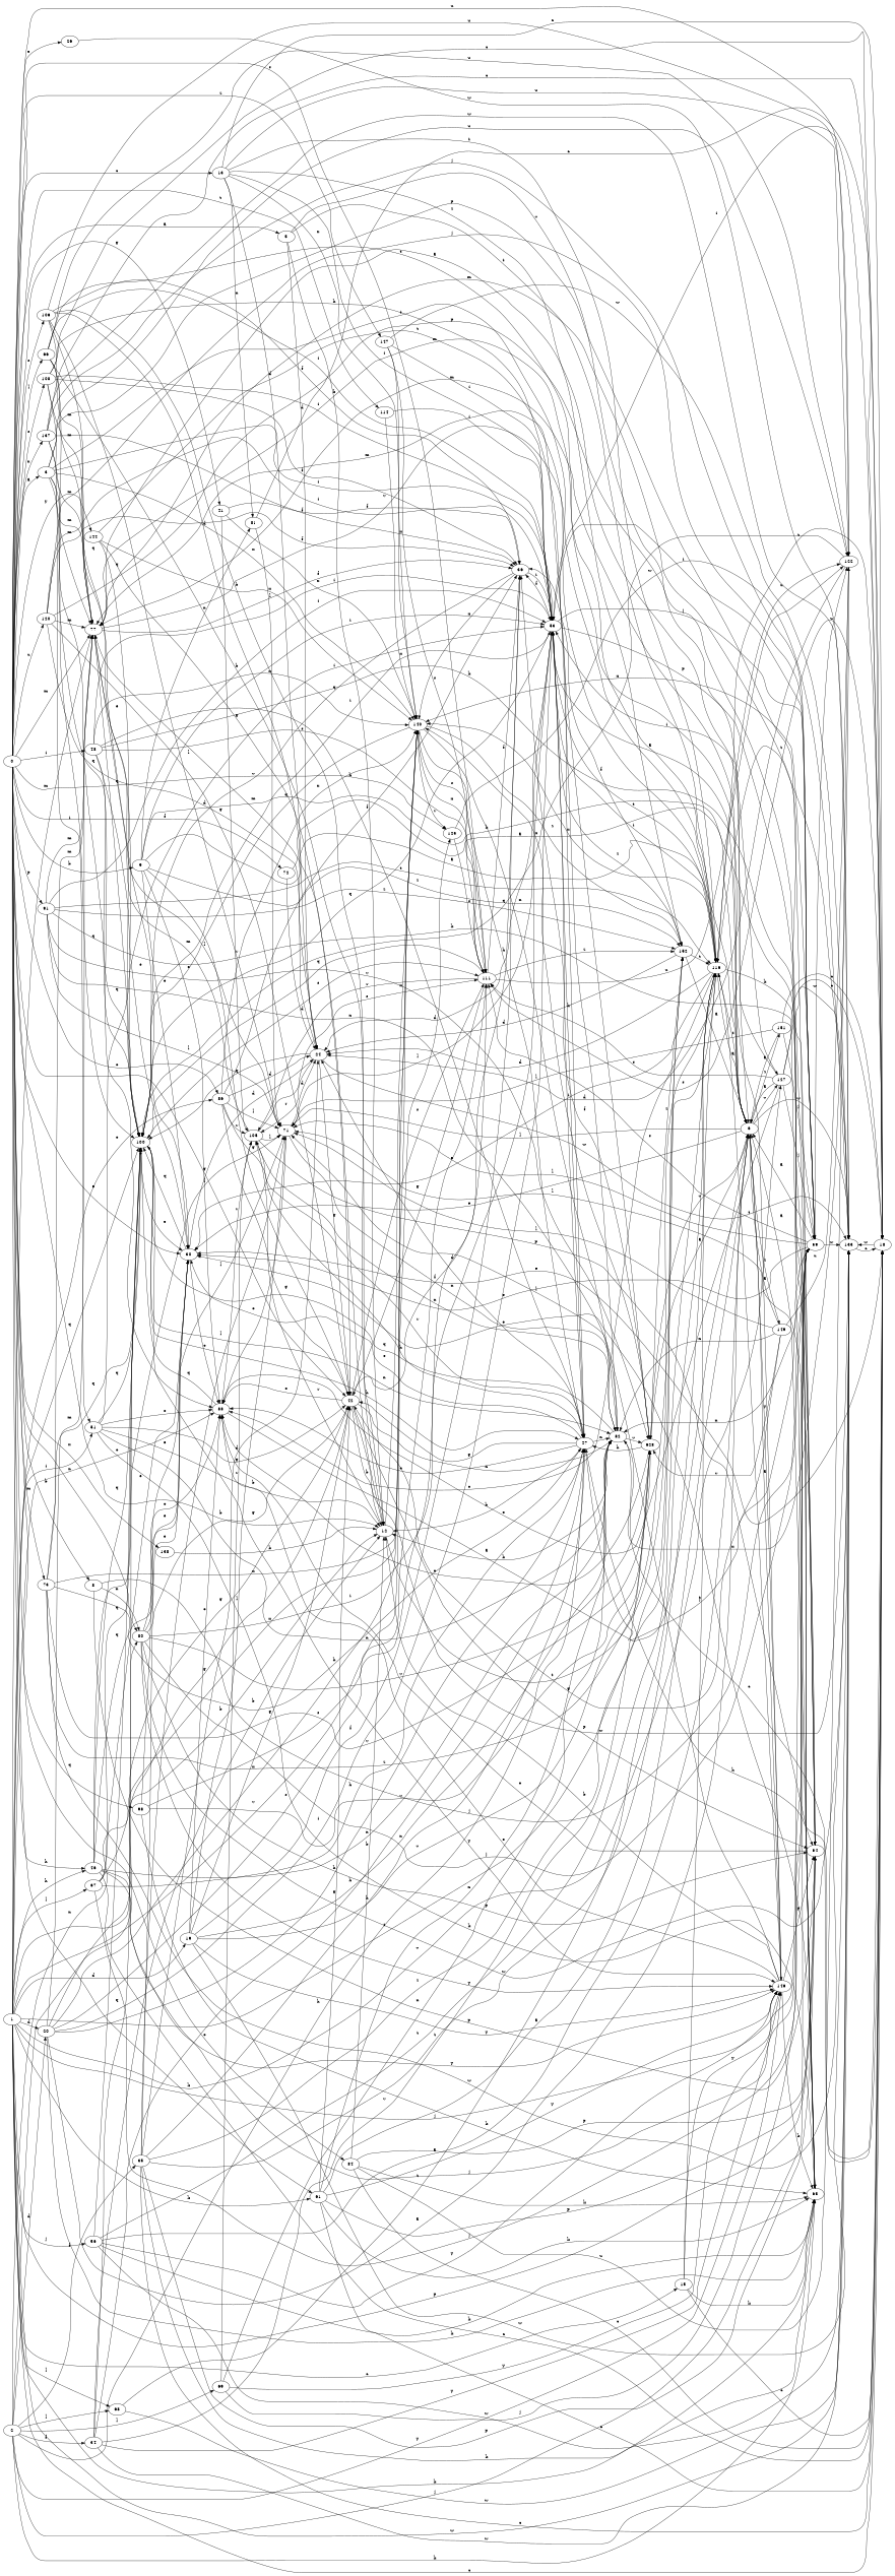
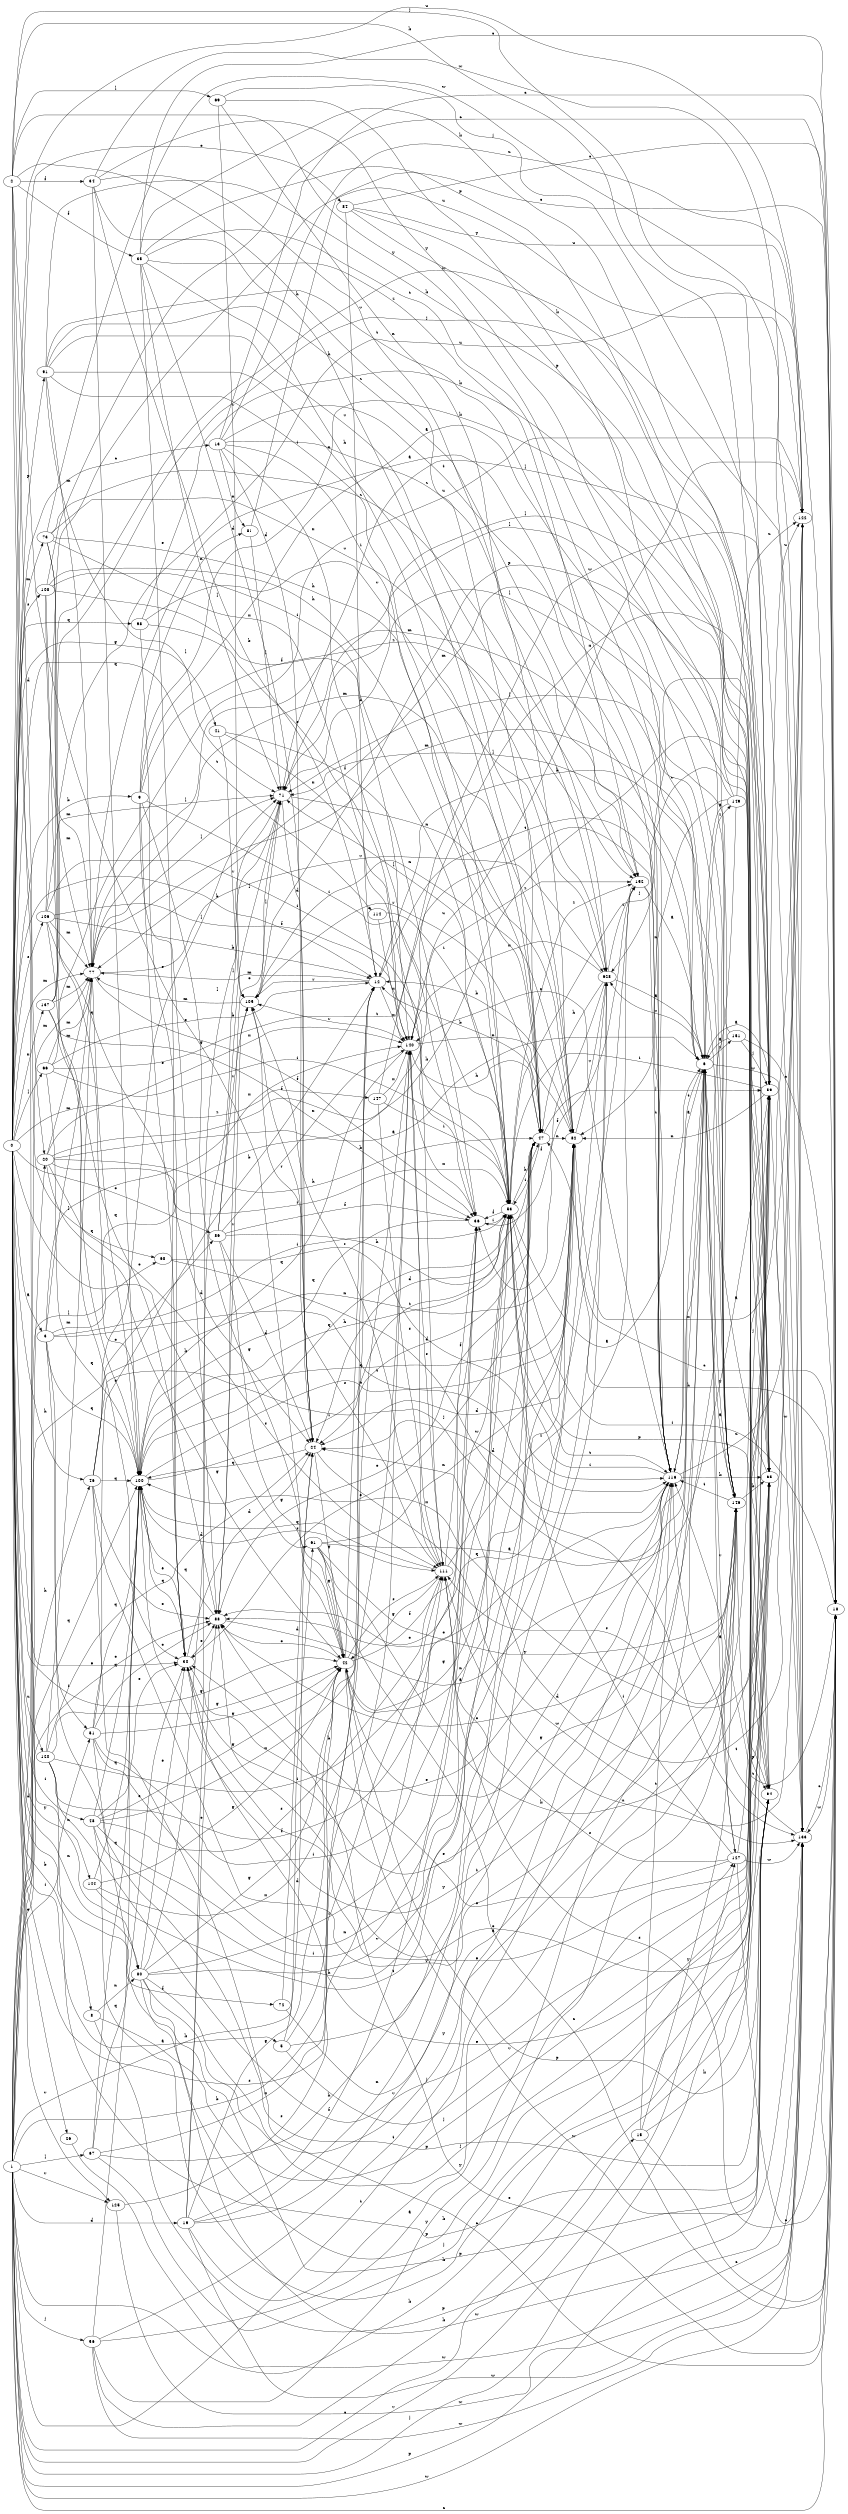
  strict digraph {
    rankdir=LR
    0
    3
    5
    8
    9
    12
    13
    26
    30
    n10 [label=72]
    41
    42
    46
    48
    61
    66
    73
    77
    80
    84
    86
    91
    98
    106
    108
    111
    114
    120
    122
    125
    137
-   138
    144
    147
    51
    94
    100
    116
    53
    140
    127
    24
    59
    65
    88
    6
    81
    152
    105
    18
    133
    36
    82
    146
    71
    47
    n57 [label=628]
    1
    15
    19
    20
    56
    67
    68
    2
    34
    35
    69
    149
    151
    0 -> 3 [label=a]
    0 -> 5 [label=a]
    0 -> 8 [label=b]
    0 -> 9 [label=b]
    0 -> 12 [label=b]
    0 -> 13 [label=c]
    0 -> 26 [label=e]
    0 -> 30 [label=e]
    0 -> n10 [label=f]
    0 -> 41 [label=g]
    0 -> 42 [label=g]
    0 -> 46 [label=h]
    0 -> 48 [label=i]
    0 -> 61 [label=k]
    0 -> 66 [label=l]
    0 -> 73 [label=m]
    0 -> 77 [label=m]
    0 -> 80 [label=n]
    0 -> 84 [label=o]
    0 -> 86 [label=o]
    0 -> 91 [label=p]
    0 -> 98 [label=q]
    0 -> 106 [label=s]
    0 -> 108 [label=s]
    0 -> 111 [label=s]
    0 -> 114 [label=t]
    0 -> 120 [label=u]
    0 -> 122 [label=u]
    0 -> 125 [label=v]
    0 -> 137 [label=x]
-   0 -> 138 [label=x]
    0 -> 144 [label=y]
    0 -> 147 [label=z]
    3 -> 77 [label=m]
    3 -> 122 [label=u]
    3 -> 51 [label=i]
    3 -> 94 [label=p]
    3 -> 100 [label=q]
    3 -> 116 [label=t]
    3 -> 53 [label=i]
    3 -> 140 [label=x]
    5 -> 12 [label=b]
    5 -> 116 [label=t]
    5 -> 127 [label=v]
    5 -> 24 [label=d]
    8 -> 80 [label=n]
    8 -> 94 [label=p]
    8 -> 59 [label=j]
    9 -> 30 [label=e]
    9 -> 42 [label=g]
    9 -> 53 [label=i]
    9 -> 65 [label=k]
    9 -> 88 [label=o]
    9 -> 6 [label=a]
    9 -> 81 [label=n]
    9 -> 152 [label=z]
    12 -> 77 [label=m]
    12 -> 116 [label=t]
    12 -> 140 [label=x]
    12 -> 105 [label=r]
    13 -> 122 [label=u]
    13 -> 116 [label=t]
    13 -> 53 [label=i]
    13 -> 140 [label=x]
    13 -> 24 [label=d]
    13 -> 81 [label=n]
    13 -> 152 [label=z]
    13 -> 18 [label=c]
    26 -> 133 [label=w]
    30 -> 100 [label=q]
    30 -> 24 [label=d]
    30 -> 88 [label=o]
    n10 -> 24 [label=d]
    n10 -> 6 [label=a]
    41 -> 140 [label=x]
    41 -> 105 [label=r]
    41 -> 36 [label=f]
    42 -> 12 [label=b]
    42 -> 111 [label=s]
    42 -> 94 [label=p]
    42 -> 88 [label=o]
    42 -> 133 [label=w]
    42 -> 36 [label=f]
    42 -> 82 [label=n]
    46 -> 100 [label=q]
    46 -> 59 [label=j]
    46 -> 88 [label=o]
    46 -> 18 [label=c]
    46 -> 82 [label=n]
    46 -> 146 [label=y]
    46 -> 71 [label=l]
    48 -> 30 [label=e]
+   48 -> 42 [label=g]
    48 -> 111 [label=s]
    48 -> 100 [label=q]
    48 -> 53 [label=i]
    48 -> 140 [label=x]
    48 -> 65 [label=k]
    48 -> 47 [label=h]
    61 -> 42 [label=g]
-   61 -> 94 [label=p]
    61 -> 65 [label=k]
    61 -> 6 [label=a]
    61 -> 18 [label=c]
    61 -> 82 [label=n]
    61 -> 146 [label=y]
    66 -> 12 [label=b]
    66 -> 77 [label=m]
    66 -> 122 [label=u]
    66 -> 100 [label=q]
    66 -> 116 [label=t]
    66 -> 53 [label=i]
    73 -> 77 [label=m]
    73 -> 100 [label=q]
    73 -> 140 [label=x]
    73 -> 152 [label=z]
    73 -> 133 [label=w]
    73 -> 47 [label=h]
    73 -> n57 [label=v]
    77 -> 100 [label=q]
    77 -> 6 [label=a]
    77 -> 36 [label=f]
    77 -> 71 [label=l]
    77 -> n57 [label=v]
    80 -> 30 [label=e]
    80 -> 42 [label=g]
    80 -> 94 [label=p]
    80 -> 53 [label=i]
    80 -> 59 [label=j]
    80 -> 133 [label=w]
    80 -> 146 [label=y]
    80 -> 71 [label=l]
    80 -> n57 [label=v]
    84 -> 12 [label=b]
    84 -> 122 [label=u]
    84 -> 94 [label=p]
    84 -> 65 [label=k]
    84 -> 18 [label=c]
    86 -> 42 [label=g]
    86 -> 140 [label=x]
    86 -> 24 [label=d]
    86 -> 105 [label=r]
    86 -> 36 [label=f]
    86 -> 71 [label=l]
    86 -> 47 [label=h]
    91 -> 77 [label=m]
    91 -> 116 [label=t]
    91 -> 53 [label=i]
    91 -> 65 [label=k]
    91 -> 152 [label=z]
    91 -> 82 [label=n]
    91 -> 71 [label=l]
    91 -> n57 [label=v]
    98 -> 30 [label=e]
    98 -> 111 [label=s]
    98 -> 65 [label=k]
    98 -> n57 [label=v]
    106 -> 12 [label=b]
    106 -> 77 [label=m]
    106 -> 122 [label=u]
    106 -> 100 [label=q]
+   106 -> 53 [label=i]
    106 -> 24 [label=d]
    106 -> 36 [label=f]
    106 -> 71 [label=l]
    108 -> 30 [label=e]
    108 -> 77 [label=m]
    108 -> 53 [label=i]
    108 -> 18 [label=c]
    108 -> 36 [label=f]
    108 -> 47 [label=h]
    111 -> 42 [label=g]
    111 -> 122 [label=u]
    111 -> 100 [label=q]
    111 -> 140 [label=x]
    111 -> 152 [label=z]
    111 -> 105 [label=r]
    111 -> 36 [label=f]
    114 -> 53 [label=i]
    114 -> 140 [label=x]
    120 -> 42 [label=g]
    120 -> 77 [label=m]
    120 -> 94 [label=p]
    120 -> 53 [label=i]
    120 -> 24 [label=d]
    120 -> 59 [label=j]
    120 -> 36 [label=f]
    122 -> 100 [label=q]
    122 -> 24 [label=d]
    122 -> 82 [label=x]
    125 -> 111 [label=s]
    125 -> 133 [label=w]
    137 -> 77 [label=m]
    137 -> 59 [label=j]
    137 -> 88 [label=o]
-   137 -> 18 [label=c]
+   137 -> 18 [label=u]
    137 -> 133 [label=w]
    137 -> 36 [label=f]
-   138 -> 12 [label=b]
    144 -> 42 [label=g]
    144 -> 100 [label=q]
    144 -> 116 [label=t]
    144 -> 140 [label=x]
    147 -> 111 [label=s]
    147 -> 53 [label=i]
    147 -> 140 [label=x]
    147 -> 133 [label=w]
    51 -> 12 [label=b]
    51 -> 42 [label=g]
    51 -> 100 [label=q]
    51 -> 53 [label=i]
    51 -> 65 [label=k]
    51 -> 88 [label=o]
    51 -> 82 [label=n]
    94 -> 77 [label=m]
    94 -> 88 [label=o]
    94 -> 71 [label=l]
    100 -> 30 [label=e]
    100 -> 111 [label=s]
    100 -> 53 [label=i]
    100 -> 82 [label=n]
    100 -> 146 [label=y]
    100 -> 47 [label=h]
    116 -> 30 [label=e]
    116 -> 122 [label=u]
    116 -> 53 [label=i]
    116 -> 140 [label=x]
    116 -> 24 [label=d]
    116 -> 65 [label=k]
    116 -> 88 [label=o]
    116 -> 6 [label=a]
    53 -> 94 [label=p]
    53 -> 100 [label=q]
    53 -> 116 [label=t]
    53 -> 24 [label=d]
    53 -> 59 [label=j]
    53 -> 6 [label=a]
    53 -> 152 [label=z]
    53 -> 36 [label=f]
    53 -> 71 [label=l]
    53 -> 47 [label=h]
    140 -> 111 [label=s]
    140 -> 100 [label=q]
    140 -> 152 [label=z]
-   140 -> 125 [label=r]
+   140 -> 105 [label=r]
    140 -> 82 [label=n]
    140 -> 47 [label=h]
    127 -> 111 [label=s]
    127 -> 53 [label=i]
    127 -> 59 [label=j]
    127 -> 88 [label=o]
    127 -> 6 [label=a]
    127 -> 18 [label=c]
    127 -> 133 [label=w]
    24 -> 42 [label=g]
    24 -> 100 [label=q]
    24 -> 105 [label=r]
    24 -> 133 [label=w]
    59 -> 30 [label=e]
    59 -> 111 [label=s]
    59 -> 122 [label=u]
    59 -> 53 [label=i]
    59 -> 140 [label=x]
    59 -> 6 [label=a]
    59 -> 133 [label=w]
    59 -> 82 [label=n]
    59 -> 71 [label=l]
    65 -> 30 [label=e]
    65 -> 6 [label=a]
    88 -> 100 [label=q]
    88 -> 6 [label=a]
    88 -> 105 [label=r]
    6 -> 30 [label=e]
    6 -> 77 [label=m]
    6 -> 116 [label=t]
    6 -> 127 [label=v]
    6 -> 133 [label=w]
    6 -> 146 [label=y]
    6 -> 71 [label=l]
    6 -> n57 [label=v]
    6 -> 149 [label=z]
    6 -> 151 [label=z]
    81 -> 18 [label=c]
    81 -> 71 [label=l]
    152 -> 116 [label=t]
    152 -> 24 [label=d]
    152 -> 6 [label=a]
    152 -> 36 [label=f]
    105 -> 77 [label=m]
    105 -> 111 [label=s]
    105 -> 94 [label=p]
    105 -> 82 [label=n]
    105 -> 71 [label=l]
    18 -> 30 [label=e]
    18 -> 111 [label=s]
    18 -> 116 [label=t]
    18 -> 53 [label=i]
    18 -> 133 [label=w]
    18 -> 47 [label=h]
    133 -> 116 [label=t]
    133 -> 18 [label=c]
    36 -> 100 [label=q]
    36 -> 53 [label=i]
    36 -> 140 [label=x]
    82 -> 12 [label=b]
    82 -> 77 [label=m]
    82 -> 100 [label=q]
    82 -> 18 [label=c]
    82 -> n57 [label=v]
    146 -> 12 [label=b]
    146 -> 77 [label=m]
    146 -> 94 [label=p]
    146 -> 116 [label=t]
    146 -> 65 [label=k]
    146 -> 88 [label=o]
    146 -> 6 [label=a]
    146 -> 71 [label=l]
    71 -> 24 [label=d]
    71 -> 88 [label=o]
    71 -> 82 [label=n]
    47 -> 12 [label=b]
    47 -> 30 [label=e]
    47 -> 42 [label=g]
    47 -> 53 [label=i]
    47 -> 24 [label=d]
    47 -> 59 [label=j]
    47 -> 88 [label=o]
    47 -> 105 [label=r]
    47 -> 82 [label=n]
    n57 -> 140 [label=x]
    n57 -> 88 [label=o]
    n57 -> 6 [label=a]
    n57 -> 152 [label=z]
    n57 -> 36 [label=f]
    n57 -> 47 [label=h]
    1 -> 12 [label=b]
    1 -> 46 [label=h]
    1 -> 61 [label=k]
    1 -> 77 [label=m]
    1 -> 86 [label=o]
    1 -> 125 [label=v]
    1 -> 51 [label=i]
    1 -> 94 [label=p]
    1 -> 100 [label=q]
    1 -> 116 [label=t]
    1 -> 127 [label=v]
    1 -> 59 [label=j]
    1 -> 65 [label=k]
    1 -> 88 [label=o]
    1 -> 18 [label=c]
    1 -> 133 [label=w]
    1 -> 15 [label=c]
    1 -> 19 [label=d]
    1 -> 20 [label=d]
    1 -> 56 [label=j]
    1 -> 67 [label=l]
    1 -> 68 [label=l]
    15 -> 116 [label=t]
    15 -> 65 [label=k]
    15 -> 18 [label=c]
    15 -> 146 [label=y]
    19 -> 42 [label=g]
    19 -> 88 [label=o]
    19 -> 133 [label=w]
    19 -> 36 [label=f]
    19 -> 82 [label=n]
    19 -> 146 [label=y]
    19 -> 71 [label=l]
    19 -> n57 [label=v]
    20 -> 42 [label=g]
    20 -> 77 [label=m]
    20 -> 111 [label=s]
    20 -> 53 [label=i]
    20 -> 140 [label=x]
    20 -> 65 [label=k]
    20 -> 6 [label=a]
    20 -> 47 [label=h]
    56 -> 100 [label=q]
    56 -> 116 [label=t]
    56 -> 65 [label=k]
    56 -> 6 [label=a]
    56 -> 133 [label=w]
    56 -> 146 [label=y]
    67 -> 30 [label=e]
    67 -> 100 [label=q]
    67 -> 140 [label=x]
    67 -> 59 [label=j]
    67 -> 47 [label=h]
    68 -> 116 [label=t]
    68 -> 133 [label=w]
    2 -> 42 [label=g]
    2 -> 80 [label=n]
    2 -> 59 [label=j]
    2 -> 65 [label=k]
    2 -> 146 [label=y]
    2 -> 47 [label=h]
    2 -> 20 [label=d]
    2 -> 68 [label=l]
    2 -> 34 [label=f]
    2 -> 35 [label=f]
    2 -> 69 [label=l]
    34 -> 12 [label=b]
    34 -> 100 [label=q]
    34 -> 133 [label=w]
    34 -> 146 [label=y]
    34 -> 47 [label=h]
    34 -> n57 [label=v]
    35 -> 30 [label=e]
    35 -> 94 [label=p]
    35 -> 116 [label=t]
    35 -> 24 [label=d]
    35 -> 65 [label=k]
    35 -> 152 [label=z]
    35 -> 18 [label=c]
    35 -> 71 [label=l]
    35 -> 47 [label=h]
    69 -> 59 [label=j]
    69 -> 105 [label=r]
    69 -> 82 [label=n]
    69 -> 146 [label=y]
    149 -> 42 [label=g]
    149 -> 122 [label=u]
    149 -> 6 [label=a]
    149 -> 82 [label=n]
    149 -> 71 [label=l]
    149 -> n57 [label=v]
    151 -> 59 [label=j]
    151 -> 6 [label=a]
    151 -> 18 [label=c]
    151 -> 71 [label=l]
  }
